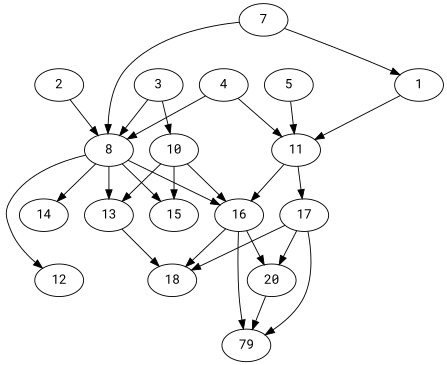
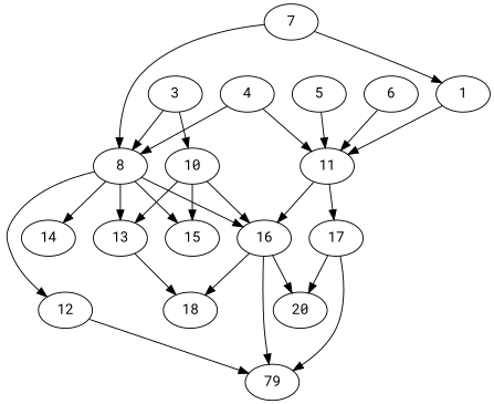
  digraph {
    fontname="Roboto Mono"
    node [alpha=0.08 fontname="Roboto Mono"]
    edge [fontname="Roboto Mono"]
    1 [alpha=0.03 expect_size=22541312]
    11 [expect_size=31155200]
    16 [alpha=0.19 expect_size=13962240]
    17 [alpha=0.17 expect_size=33625088]
    13 [alpha=0.14 expect_size=9444352]
    18 [alpha=0.07 expect_size=48547840]
    n7 [alpha=0.02 expect_size=45913088 label=79]
    20 [alpha=0.02 expect_size=6192128]
-   2 [alpha=0.07 expect_size=30849024]
    8 [alpha=0.19 expect_size=40704000]
    12 [alpha=0.19 expect_size=39161856]
    15 [expect_size=6501376]
    14 [alpha=0.18 expect_size=31485952]
    3 [alpha=0.09 expect_size=10361856]
    10 [alpha=0.16 expect_size=6078464]
    4 [alpha=0.09 expect_size=35103744]
    5 [alpha=0.03 expect_size=24689664]
+   6 [expect_size=11905024]
    7 [alpha=0.06 expect_size=6601728]
    1 -> 11
    11 -> 16
    11 -> 17
    16 -> 18
    16 -> n7
    16 -> 20
-   17 -> 18
    17 -> n7
    17 -> 20
    13 -> 18
-   2 -> 8
    8 -> 16
    8 -> 13
    8 -> 12
    8 -> 15
    8 -> 14
-   20 -> n7
+   12 -> n7
    3 -> 8
    3 -> 10
    10 -> 16
    10 -> 13
    10 -> 15
    4 -> 11
    4 -> 8
    5 -> 11
+   6 -> 11
    7 -> 1
    7 -> 8
  }
